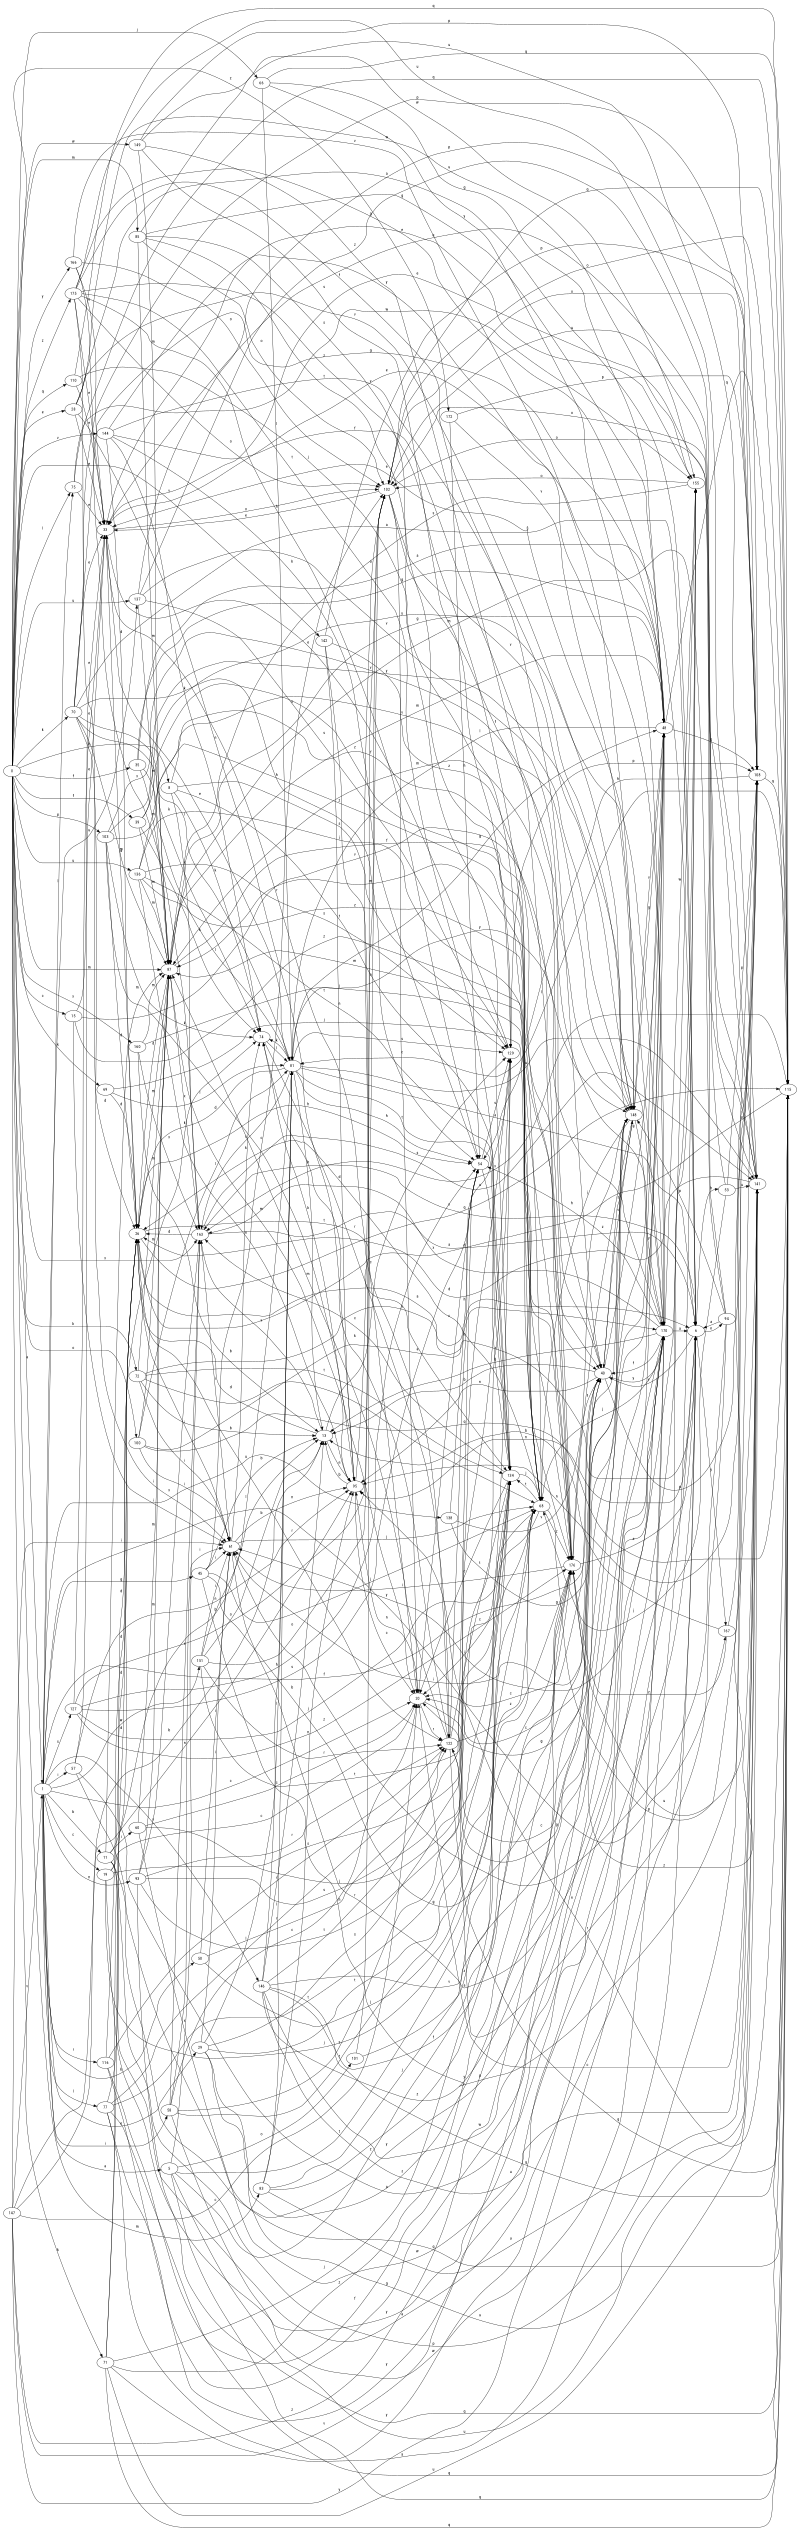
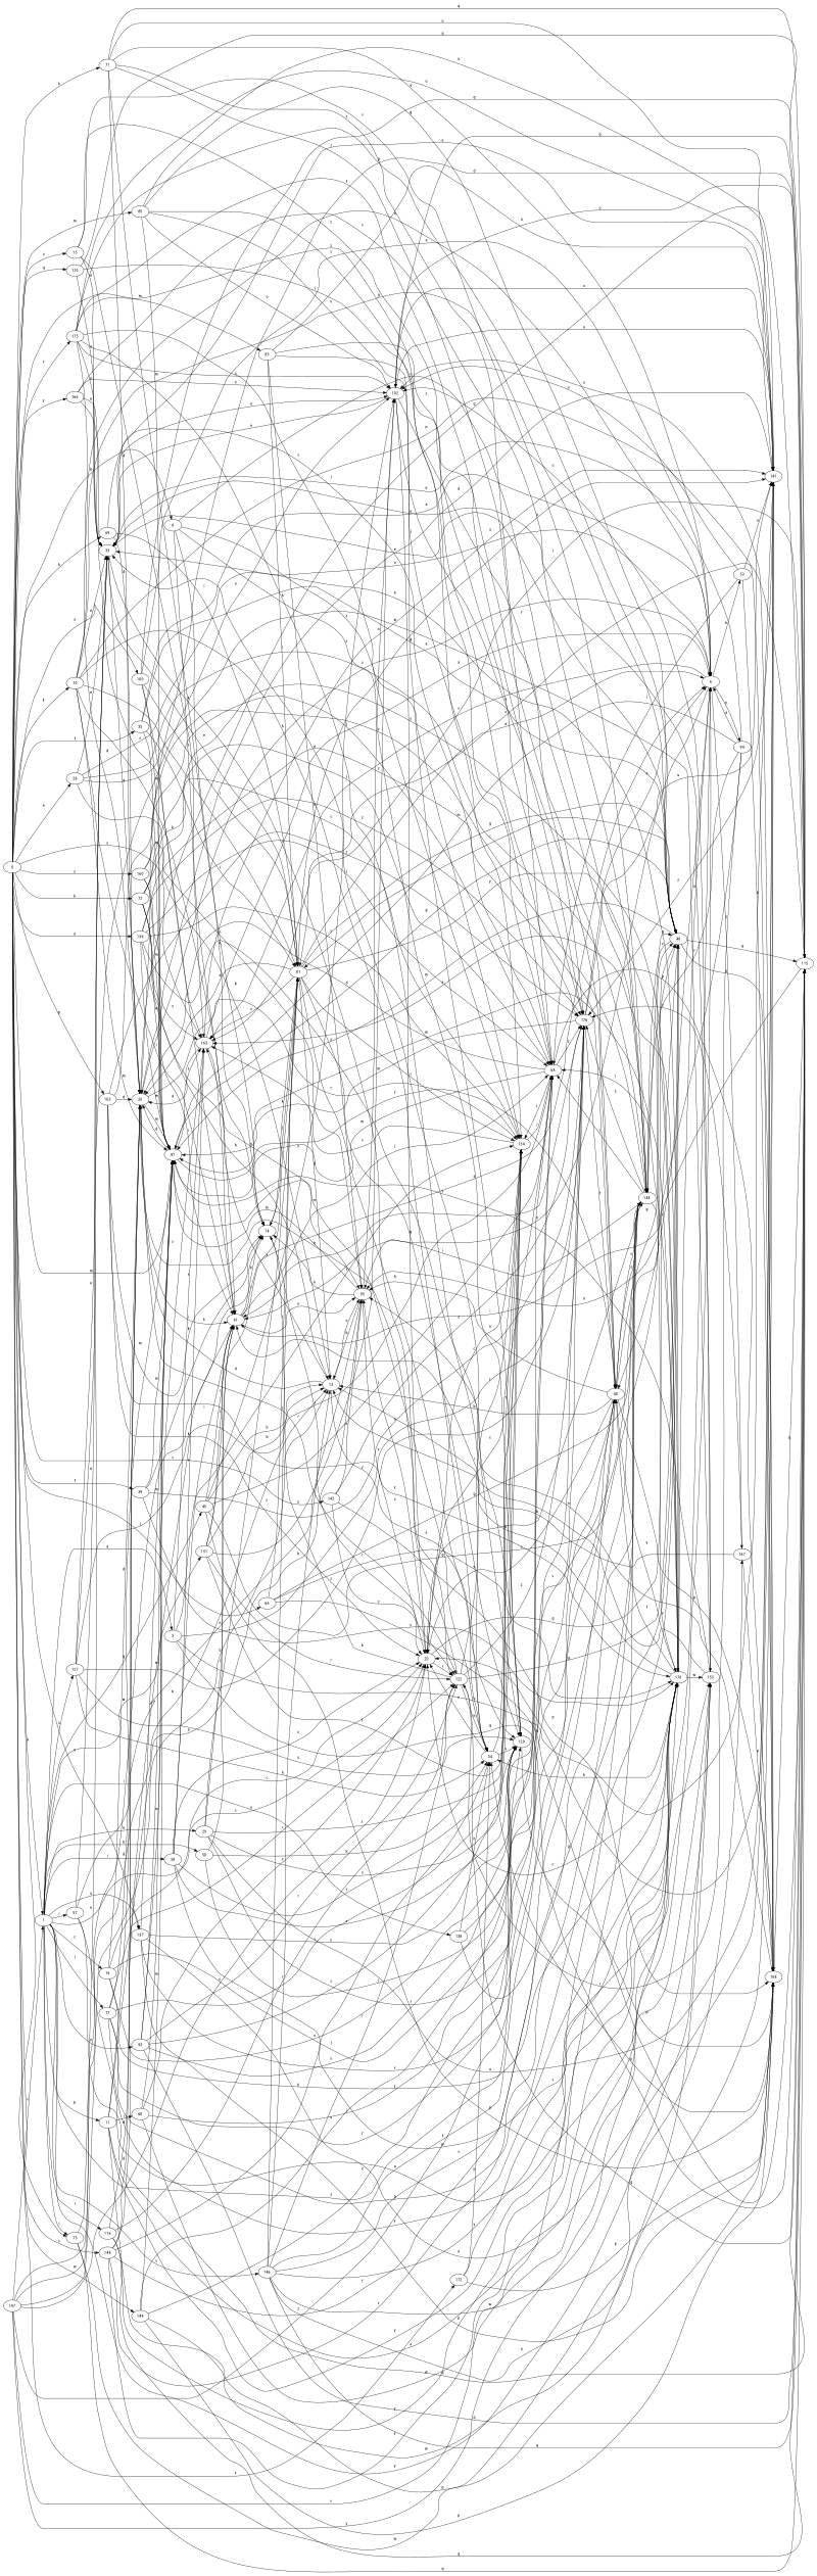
  strict digraph {
    fontname="Roboto Condensed"
    rankdir=LR
    node [fontname="Roboto Condensed"]
    edge [fontname="Roboto Condensed"]
    0
    1
    8
    15
    28
    35
    39
    66
    69
    70
    71
    72
    75
    83
    85
    87
    100
    103
    110
    136
    137
    142
    144
    149
    160
    163
    166
    172
    175
    5
    11
    19
    20
    29
    40
    45
    50
    57
    58
    77
    93
    116
    127
    138
    146
    151
    167
    134
    74
    129
    148
    176
    33
    61
    6
    95
    155
    48
    81
    170
    115
    26
    68
    108
    54
    141
    13
    102
-   101
    60
    122
    147
    53
    94
    0 -> 1 [label=a]
    0 -> 8 [label=b]
    0 -> 15 [label=c]
    0 -> 28 [label=e]
    0 -> 35 [label=f]
    0 -> 39 [label=f]
    0 -> 66 [label=j]
    0 -> 69 [label=k]
    0 -> 70 [label=k]
    0 -> 71 [label=k]
    0 -> 72 [label=k]
    0 -> 75 [label=l]
    0 -> 83 [label=m]
    0 -> 85 [label=m]
    0 -> 87 [label=m]
    0 -> 100 [label=o]
    0 -> 103 [label=p]
    0 -> 110 [label=q]
    0 -> 136 [label=u]
    0 -> 137 [label=u]
    0 -> 142 [label=v]
    0 -> 144 [label=v]
    0 -> 149 [label=w]
    0 -> 160 [label=x]
    0 -> 163 [label=x]
    0 -> 166 [label=y]
    0 -> 172 [label=z]
    0 -> 175 [label=z]
    1 -> 75 [label=l]
    1 -> 137 [label=u]
    1 -> 5 [label=a]
    1 -> 11 [label=b]
    1 -> 19 [label=c]
    1 -> 20 [label=c]
    1 -> 29 [label=e]
    1 -> 40 [label=f]
    1 -> 45 [label=g]
    1 -> 50 [label=h]
    1 -> 57 [label=i]
    1 -> 58 [label=i]
    1 -> 77 [label=l]
    1 -> 93 [label=n]
    1 -> 116 [label=r]
    1 -> 127 [label=s]
    1 -> 138 [label=u]
    1 -> 146 [label=v]
    1 -> 151 [label=w]
    1 -> 167 [label=y]
    8 -> 163 [label=x]
    8 -> 134 [label=t]
    8 -> 74 [label=k]
    8 -> 129 [label=s]
    8 -> 148 [label=v]
    15 -> 148 [label=v]
    15 -> 176 [label=z]
    15 -> 33 [label=e]
    15 -> 61 [label=i]
    28 -> 148 [label=v]
    28 -> 33 [label=e]
    28 -> 6 [label=a]
    28 -> 95 [label=n]
    28 -> 155 [label=w]
    35 -> 87 [label=m]
    35 -> 6 [label=a]
    35 -> 48 [label=g]
    35 -> 81 [label=l]
    39 -> 87 [label=m]
    39 -> 74 [label=k]
    39 -> 176 [label=z]
    39 -> 170 [label=y]
    66 -> 48 [label=g]
    66 -> 81 [label=l]
    66 -> 170 [label=y]
    66 -> 115 [label=q]
    69 -> 81 [label=l]
    69 -> 26 [label=d]
    69 -> 68 [label=j]
    70 -> 87 [label=m]
    70 -> 74 [label=k]
    70 -> 33 [label=e]
    70 -> 61 [label=i]
    70 -> 6 [label=a]
    70 -> 48 [label=g]
    70 -> 81 [label=l]
    70 -> 108 [label=p]
    70 -> 54 [label=h]
    71 -> 74 [label=k]
    71 -> 176 [label=z]
    71 -> 6 [label=a]
    71 -> 115 [label=q]
    71 -> 26 [label=d]
    71 -> 68 [label=j]
    71 -> 141 [label=u]
    72 -> 87 [label=m]
    72 -> 134 [label=t]
    72 -> 61 [label=i]
    72 -> 170 [label=y]
    72 -> 68 [label=j]
    72 -> 13 [label=b]
    75 -> 33 [label=e]
    75 -> 155 [label=w]
    75 -> 115 [label=q]
    83 -> 176 [label=z]
    83 -> 95 [label=n]
    83 -> 81 [label=l]
    83 -> 68 [label=j]
    83 -> 141 [label=u]
    85 -> 87 [label=m]
    85 -> 134 [label=t]
    85 -> 129 [label=s]
    85 -> 48 [label=g]
    85 -> 141 [label=u]
    85 -> 102 [label=o]
    87 -> 163 [label=x]
    87 -> 40 [label=f]
    87 -> 48 [label=g]
    87 -> 26 [label=d]
    100 -> 87 [label=m]
    100 -> 61 [label=i]
    100 -> 6 [label=a]
    100 -> 81 [label=l]
    100 -> 115 [label=q]
    103 -> 20 [label=c]
    103 -> 74 [label=k]
    103 -> 148 [label=v]
    103 -> 176 [label=z]
    103 -> 170 [label=y]
    103 -> 26 [label=d]
    110 -> 33 [label=e]
    110 -> 115 [label=q]
    110 -> 68 [label=j]
    136 -> 87 [label=m]
    136 -> 40 [label=f]
    136 -> 134 [label=t]
    136 -> 129 [label=s]
    136 -> 176 [label=z]
    136 -> 95 [label=n]
    136 -> 68 [label=j]
    137 -> 87 [label=m]
    137 -> 129 [label=s]
    137 -> 148 [label=v]
    137 -> 108 [label=p]
    137 -> 141 [label=u]
    142 -> 20 [label=c]
    142 -> 176 [label=z]
    142 -> 95 [label=n]
    142 -> 108 [label=p]
    144 -> 40 [label=f]
    144 -> 74 [label=k]
    144 -> 148 [label=v]
    144 -> 170 [label=y]
    144 -> 26 [label=d]
    144 -> 54 [label=h]
    149 -> 87 [label=m]
    149 -> 129 [label=s]
    149 -> 176 [label=z]
    149 -> 155 [label=w]
    149 -> 108 [label=p]
    160 -> 87 [label=m]
    160 -> 163 [label=x]
    160 -> 68 [label=j]
    160 -> 13 [label=b]
    163 -> 61 [label=i]
    163 -> 6 [label=a]
    163 -> 26 [label=d]
    163 -> 141 [label=u]
    166 -> 163 [label=x]
    166 -> 148 [label=v]
    166 -> 33 [label=e]
    166 -> 102 [label=o]
    172 -> 148 [label=v]
    172 -> 108 [label=p]
    172 -> 54 [label=h]
    175 -> 40 [label=f]
    175 -> 134 [label=t]
    175 -> 176 [label=z]
    175 -> 33 [label=e]
    175 -> 48 [label=g]
    175 -> 26 [label=d]
    175 -> 54 [label=h]
    175 -> 141 [label=u]
    175 -> 102 [label=o]
    5 -> 163 [label=x]
    5 -> 134 [label=t]
    5 -> 176 [label=z]
    5 -> 115 [label=q]
    5 -> 141 [label=u]
-   5 -> 101 [label=o]
    11 -> 87 [label=m]
    11 -> 6 [label=a]
    11 -> 170 [label=y]
    11 -> 108 [label=p]
    11 -> 13 [label=b]
    11 -> 60 [label=i]
    19 -> 20 [label=c]
    19 -> 129 [label=s]
    19 -> 170 [label=y]
    19 -> 26 [label=d]
    19 -> 68 [label=j]
    20 -> 95 [label=n]
    20 -> 48 [label=g]
    20 -> 122 [label=r]
    29 -> 40 [label=f]
    29 -> 134 [label=t]
    29 -> 129 [label=s]
    29 -> 61 [label=i]
    29 -> 81 [label=l]
    29 -> 141 [label=u]
    40 -> 20 [label=c]
    40 -> 148 [label=v]
    40 -> 95 [label=n]
    40 -> 48 [label=g]
    40 -> 170 [label=y]
    40 -> 108 [label=p]
    40 -> 13 [label=b]
    45 -> 61 [label=i]
    45 -> 48 [label=g]
    45 -> 68 [label=j]
    45 -> 108 [label=p]
    45 -> 13 [label=b]
    45 -> 102 [label=o]
    50 -> 61 [label=i]
    50 -> 68 [label=j]
    50 -> 54 [label=h]
    57 -> 33 [label=e]
    57 -> 6 [label=a]
    57 -> 95 [label=n]
    57 -> 115 [label=q]
    58 -> 163 [label=x]
    58 -> 20 [label=c]
    58 -> 134 [label=t]
    58 -> 129 [label=s]
    58 -> 61 [label=i]
    58 -> 155 [label=w]
    77 -> 40 [label=f]
    77 -> 134 [label=t]
    77 -> 48 [label=g]
    77 -> 170 [label=y]
    77 -> 26 [label=d]
    77 -> 122 [label=r]
    93 -> 87 [label=m]
    93 -> 163 [label=x]
    93 -> 134 [label=t]
    93 -> 129 [label=s]
    93 -> 115 [label=q]
    93 -> 122 [label=r]
    116 -> 170 [label=y]
    116 -> 115 [label=q]
    116 -> 26 [label=d]
    116 -> 122 [label=r]
    127 -> 129 [label=s]
    127 -> 176 [label=z]
    127 -> 33 [label=e]
    127 -> 68 [label=j]
    127 -> 54 [label=h]
    127 -> 102 [label=o]
    138 -> 148 [label=v]
    138 -> 48 [label=g]
    138 -> 54 [label=h]
    146 -> 40 [label=f]
    146 -> 148 [label=v]
    146 -> 155 [label=w]
    146 -> 81 [label=l]
    146 -> 170 [label=y]
    146 -> 115 [label=q]
    146 -> 141 [label=u]
    146 -> 13 [label=b]
    146 -> 122 [label=r]
    151 -> 134 [label=t]
    151 -> 61 [label=i]
    151 -> 81 [label=l]
    151 -> 13 [label=b]
    151 -> 102 [label=o]
    151 -> 122 [label=r]
    167 -> 176 [label=z]
    167 -> 108 [label=p]
    167 -> 13 [label=b]
    134 -> 163 [label=x]
    134 -> 20 [label=c]
    134 -> 68 [label=j]
    74 -> 81 [label=l]
    74 -> 122 [label=r]
    129 -> 33 [label=e]
    129 -> 108 [label=p]
    148 -> 20 [label=c]
    148 -> 40 [label=f]
    148 -> 176 [label=z]
    148 -> 61 [label=i]
    148 -> 48 [label=g]
    148 -> 170 [label=y]
    148 -> 68 [label=j]
    176 -> 87 [label=m]
    176 -> 40 [label=f]
    176 -> 61 [label=i]
    176 -> 6 [label=a]
    176 -> 141 [label=u]
    33 -> 26 [label=d]
    33 -> 102 [label=o]
    33 -> 122 [label=r]
    61 -> 74 [label=k]
    61 -> 6 [label=a]
    61 -> 95 [label=n]
    61 -> 68 [label=j]
    6 -> 163 [label=x]
    6 -> 40 [label=f]
    6 -> 167 [label=y]
    6 -> 95 [label=n]
    6 -> 53 [label=h]
    6 -> 94 [label=n]
    95 -> 87 [label=m]
    95 -> 20 [label=c]
    95 -> 74 [label=k]
    95 -> 13 [label=b]
    95 -> 102 [label=o]
    155 -> 87 [label=s]
    155 -> 33 [label=e]
    155 -> 61 [label=i]
    155 -> 102 [label=o]
    48 -> 87 [label=m]
    48 -> 148 [label=v]
    48 -> 33 [label=e]
    48 -> 81 [label=l]
    48 -> 115 [label=q]
    48 -> 108 [label=p]
    81 -> 163 [label=x]
    81 -> 134 [label=t]
    81 -> 74 [label=k]
    81 -> 129 [label=s]
    81 -> 33 [label=e]
    81 -> 6 [label=a]
    81 -> 48 [label=g]
    81 -> 170 [label=y]
    81 -> 26 [label=d]
    81 -> 54 [label=h]
    81 -> 141 [label=u]
    81 -> 13 [label=b]
    170 -> 87 [label=m]
    170 -> 163 [label=x]
    170 -> 20 [label=c]
    170 -> 40 [label=f]
    170 -> 33 [label=e]
    170 -> 6 [label=a]
    170 -> 155 [label=w]
    170 -> 68 [label=j]
    170 -> 54 [label=h]
    170 -> 13 [label=b]
    115 -> 163 [label=x]
    115 -> 95 [label=n]
    115 -> 81 [label=l]
    115 -> 26 [label=d]
    115 -> 102 [label=o]
    26 -> 87 [label=m]
    26 -> 134 [label=t]
    26 -> 61 [label=i]
    26 -> 6 [label=a]
    26 -> 115 [label=q]
    26 -> 54 [label=h]
    26 -> 122 [label=r]
    68 -> 87 [label=m]
    68 -> 20 [label=c]
    68 -> 134 [label=t]
    68 -> 176 [label=z]
    68 -> 26 [label=d]
    68 -> 108 [label=p]
    108 -> 95 [label=n]
    108 -> 115 [label=q]
    108 -> 54 [label=h]
    108 -> 102 [label=o]
    54 -> 20 [label=c]
    54 -> 134 [label=t]
    54 -> 129 [label=s]
    141 -> 20 [label=c]
    141 -> 176 [label=z]
    141 -> 33 [label=e]
    141 -> 26 [label=d]
    141 -> 102 [label=o]
    13 -> 163 [label=x]
    13 -> 129 [label=s]
    13 -> 95 [label=n]
    13 -> 26 [label=d]
    102 -> 20 [label=c]
    102 -> 40 [label=f]
    102 -> 148 [label=v]
    102 -> 33 [label=e]
    102 -> 115 [label=q]
    102 -> 141 [label=u]
-   101 -> 176 [label=z]
-   101 -> 102 [label=o]
    60 -> 87 [label=m]
    60 -> 20 [label=c]
    60 -> 155 [label=w]
    60 -> 68 [label=j]
    122 -> 87 [label=m]
    122 -> 134 [label=t]
    122 -> 74 [label=k]
    122 -> 176 [label=z]
    122 -> 48 [label=g]
    122 -> 115 [label=q]
    122 -> 54 [label=h]
    147 -> 1 [label=v]
    147 -> 20 [label=c]
    147 -> 148 [label=v]
    147 -> 176 [label=z]
    147 -> 61 [label=i]
    147 -> 95 [label=n]
    147 -> 170 [label=y]
    147 -> 13 [label=b]
    53 -> 68 [label=j]
    53 -> 108 [label=p]
    53 -> 141 [label=u]
    53 -> 102 [label=o]
    94 -> 87 [label=m]
-   94 -> 148 [label=p]
+   94 -> 148 [label=v]
    94 -> 33 [label=e]
    94 -> 61 [label=i]
    94 -> 6 [label=a]
    94 -> 122 [label=r]
  }
